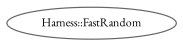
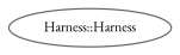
  digraph {
    rankdir=LR
    fontname="EB Garamond"
-   n1 [color=grey40 fillcolor=white fontname="EB Garamond" fontsize=10 height=0.2 label="Harness::FastRandom" shape=ellipse style=filled width=0.4]
+   n1 [color=grey40 fillcolor=white fontname="EB Garamond" fontsize=10 height=0.2 label="Harness::Harness" shape=ellipse style=filled width=0.4]
  }
